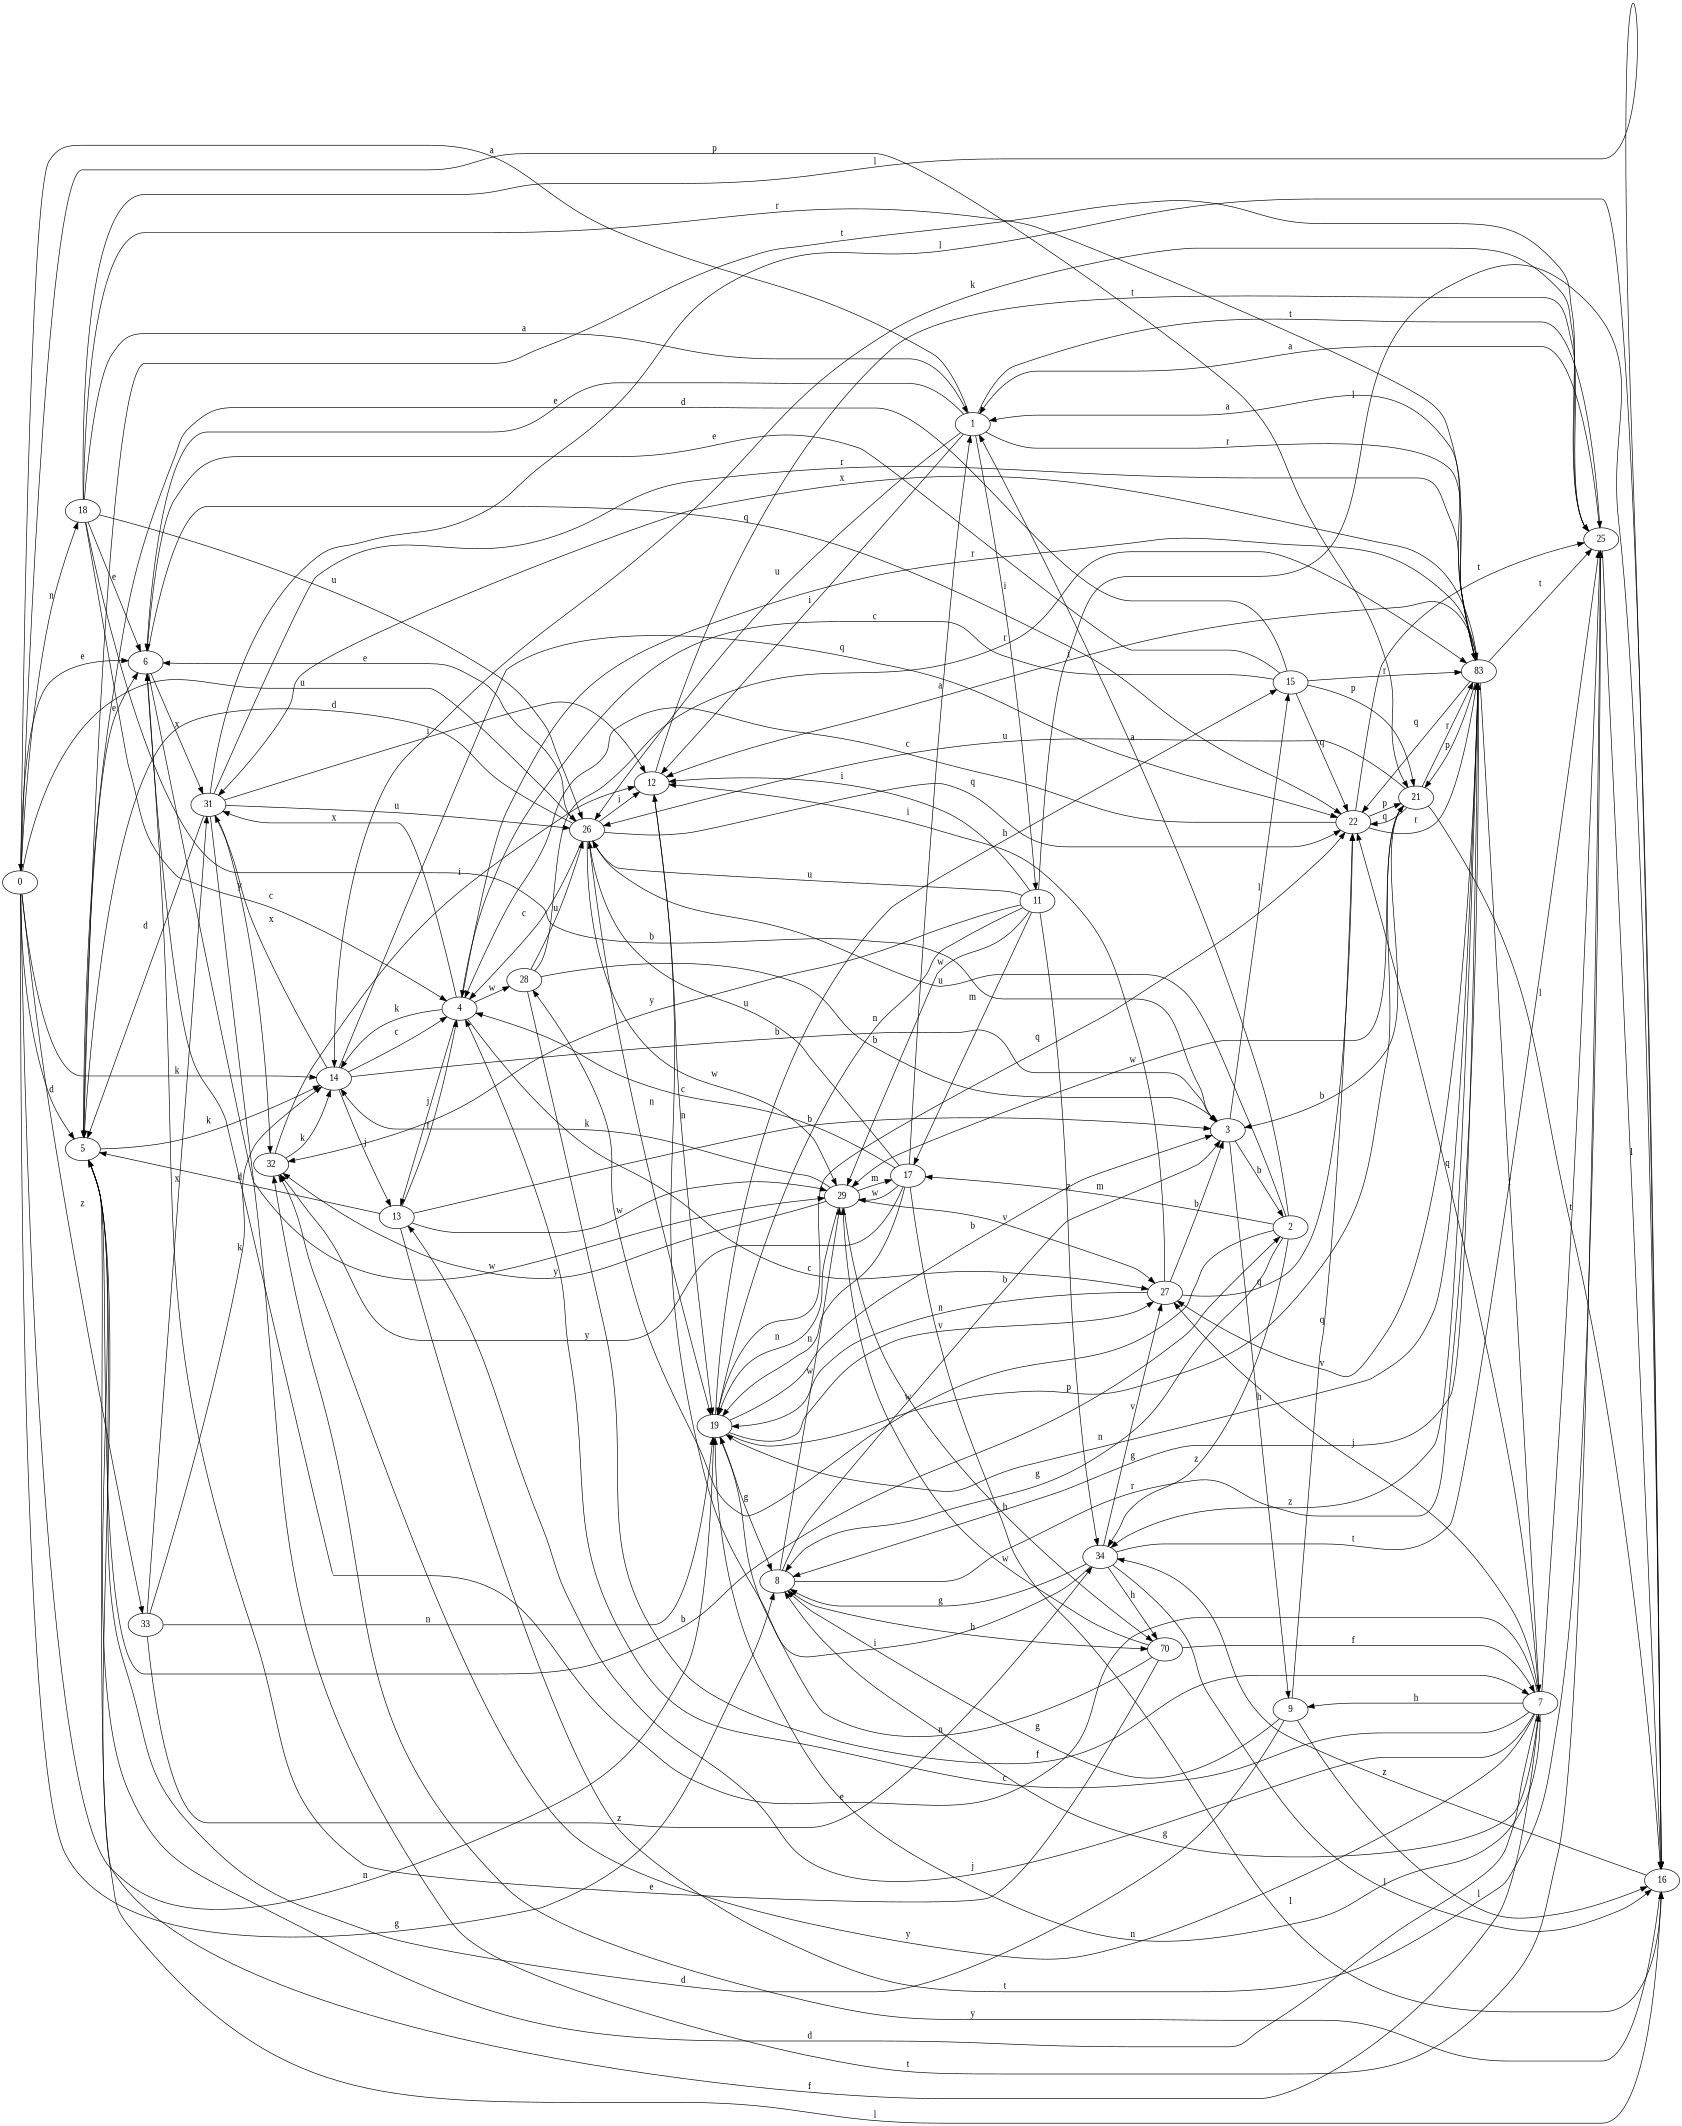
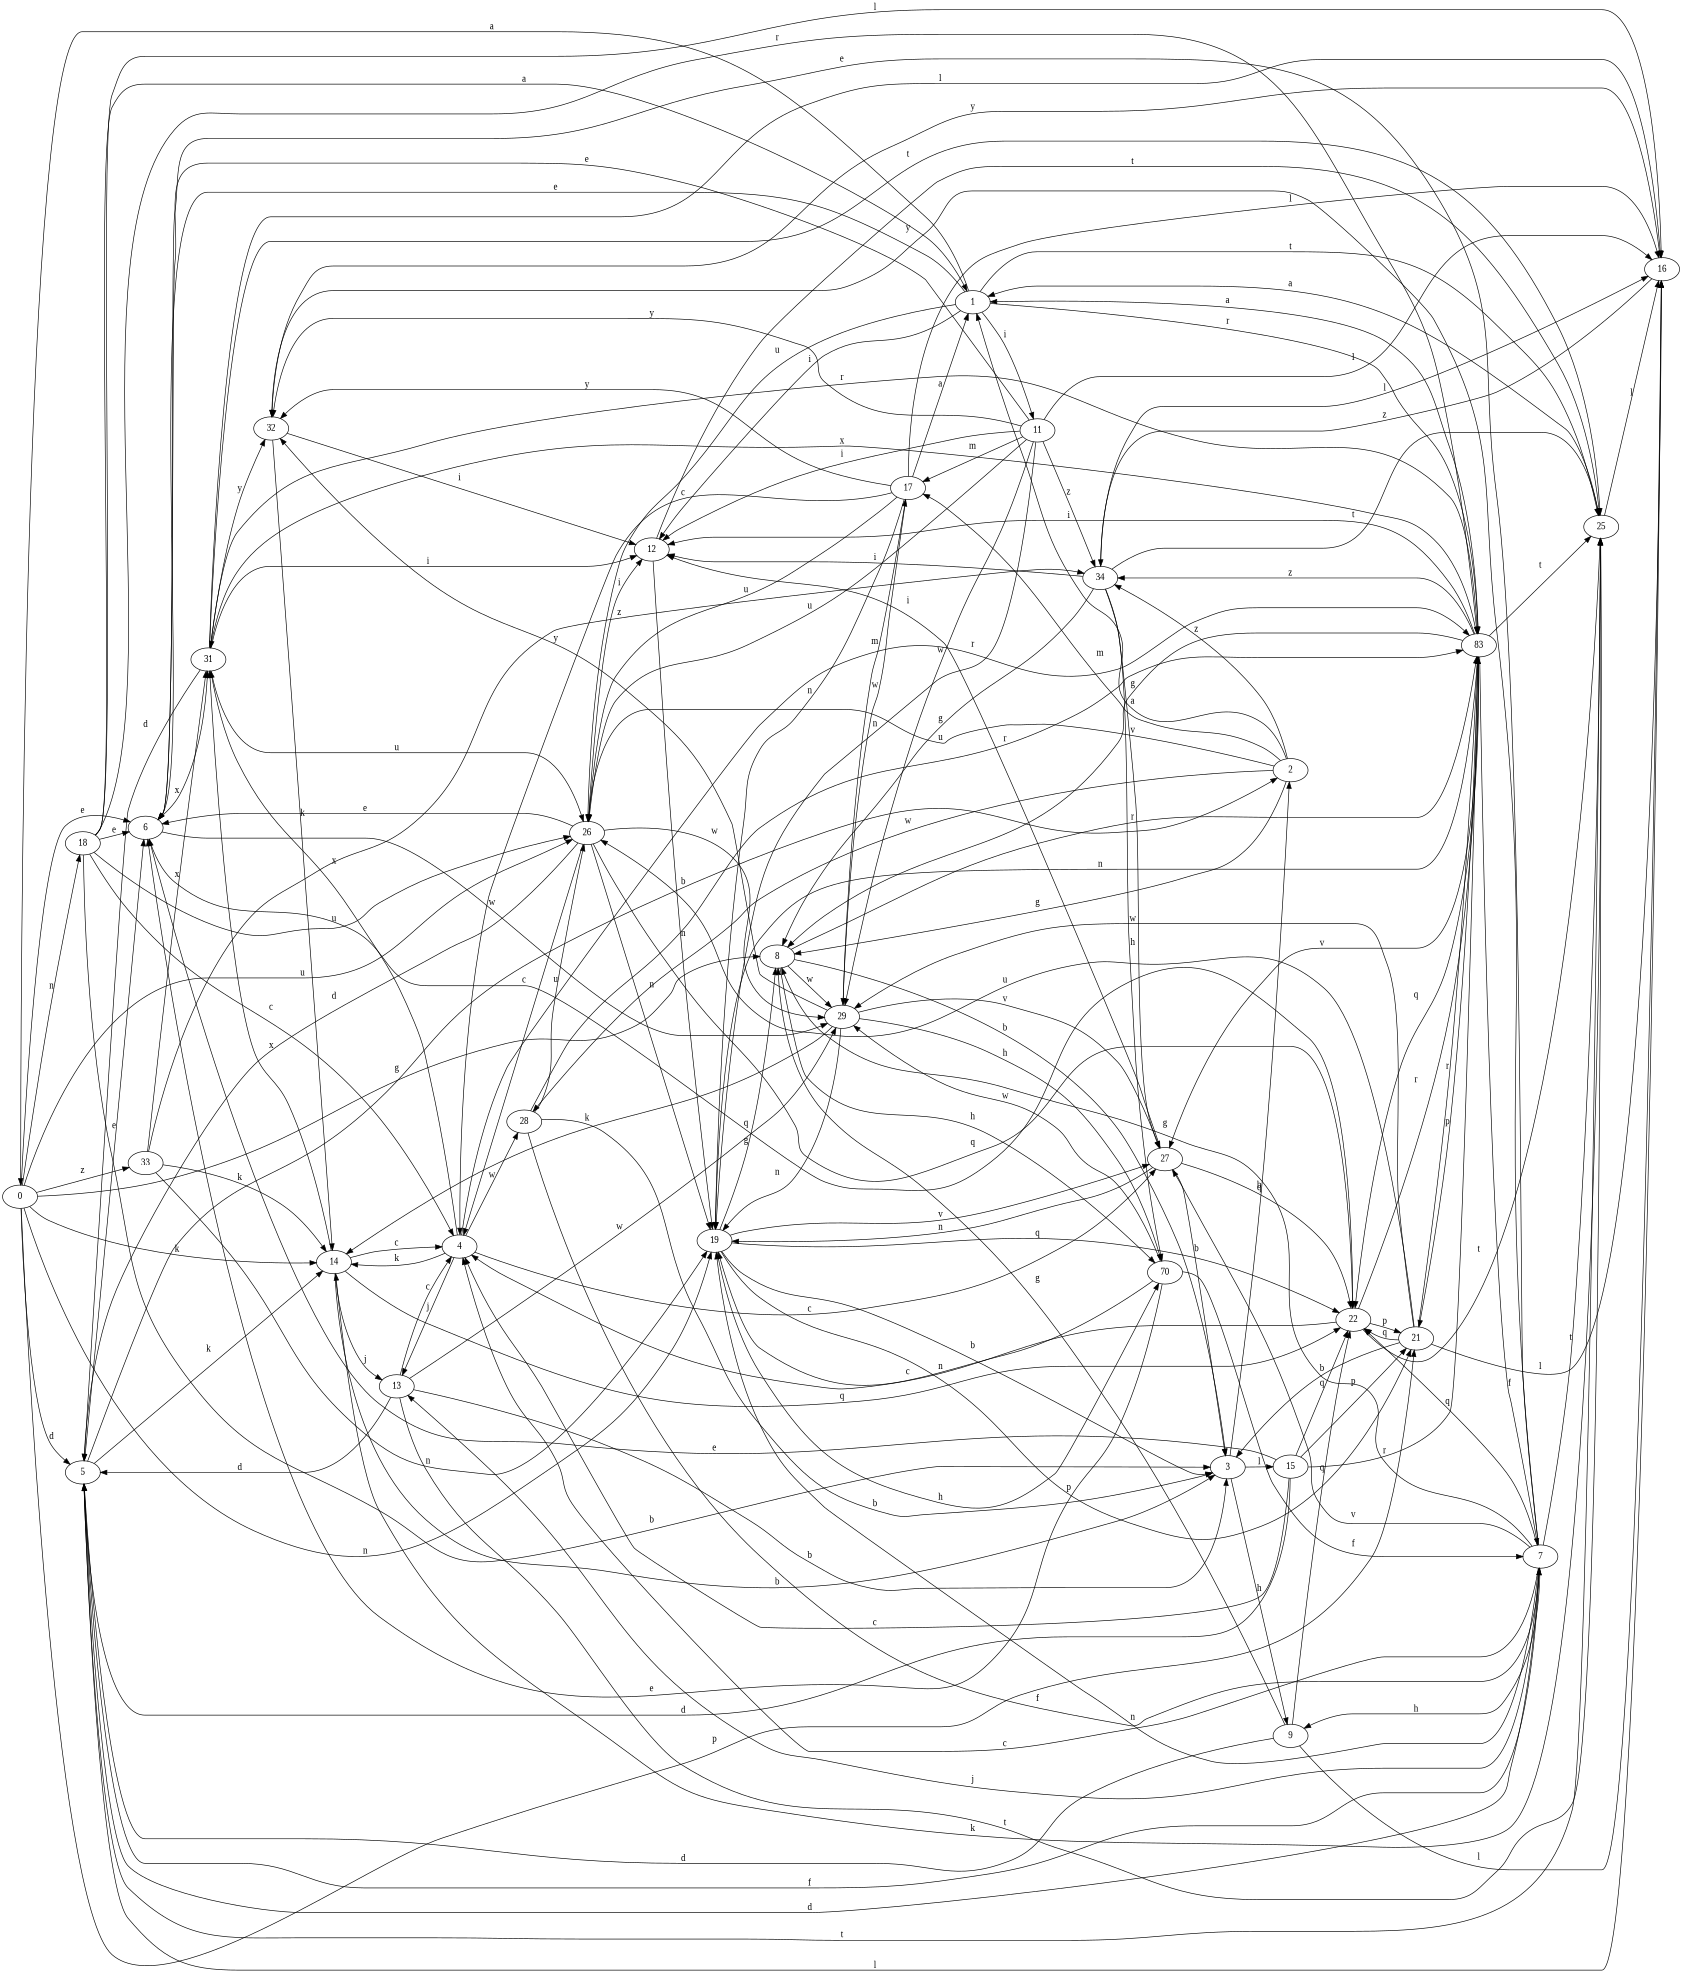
  strict digraph {
    fontname="Liberation Serif"
    rankdir=LR
    node [fontname="Liberation Serif"]
    edge [fontname="Liberation Serif"]
    0
    5
    6
    8
    14
    18
    19
    21
    26
    33
    25
    2
    7
    16
    31
    22
    29
    n18 [label=83]
    3
    n20 [label=70]
    4
    13
    1
    27
    12
    34
    11
    17
    32
    28
    9
    15
    0 -> 5 [label=d]
    0 -> 6 [label=e]
    0 -> 8 [label=g]
    0 -> 14 [label=k]
    0 -> 18 [label=n]
    0 -> 19 [label=n]
    0 -> 21 [label=p]
    0 -> 26 [label=u]
    0 -> 33 [label=z]
    5 -> 6 [label=e]
    5 -> 14 [label=k]
    5 -> 25 [label=t]
    5 -> 2 [label=b]
    5 -> 7 [label=f]
    5 -> 16 [label=l]
    6 -> 31 [label=x]
    6 -> 22 [label=q]
    6 -> 29 [label=w]
    8 -> 29 [label=w]
    8 -> n18 [label=r]
    8 -> 3 [label=b]
    8 -> n20 [label=h]
    14 -> 31 [label=x]
    14 -> 22 [label=q]
    14 -> 3 [label=b]
    14 -> 4 [label=c]
    14 -> 13 [label=j]
    18 -> 6 [label=e]
    18 -> 26 [label=u]
    18 -> 16 [label=l]
    18 -> n18 [label=r]
    18 -> 3 [label=b]
    18 -> 4 [label=c]
    18 -> 1 [label=a]
    19 -> 8 [label=g]
    19 -> 21 [label=p]
    19 -> 22 [label=q]
    19 -> 3 [label=b]
-   19 -> 15 [label=h]
+   19 -> n20 [label=h]
    19 -> 27 [label=v]
    21 -> 26 [label=u]
    21 -> 16 [label=l]
    21 -> 22 [label=q]
    21 -> 29 [label=w]
    21 -> n18 [label=r]
    21 -> 3 [label=b]
    26 -> 5 [label=d]
    26 -> 6 [label=e]
    26 -> 19 [label=n]
    26 -> 22 [label=q]
    26 -> 29 [label=w]
    26 -> 4 [label=c]
    26 -> 12 [label=i]
    33 -> 14 [label=k]
    33 -> 19 [label=n]
    33 -> 31 [label=x]
    33 -> 34 [label=z]
    25 -> 14 [label=k]
    25 -> 16 [label=l]
    25 -> 1 [label=a]
    2 -> 8 [label=g]
    2 -> 26 [label=u]
    2 -> 1 [label=a]
    2 -> 34 [label=z]
    2 -> 17 [label=m]
    2 -> 28 [label=w]
    7 -> 5 [label=d]
    7 -> 6 [label=e]
    7 -> 8 [label=g]
    7 -> 19 [label=n]
    7 -> 25 [label=t]
    7 -> 22 [label=q]
    7 -> 4 [label=c]
    7 -> 13 [label=j]
-   7 -> 27 [label=j]
+   7 -> 27 [label=v]
    7 -> 32 [label=y]
    7 -> 9 [label=h]
    16 -> 34 [label=z]
    16 -> 32 [label=y]
    31 -> 5 [label=d]
    31 -> 26 [label=u]
    31 -> 25 [label=t]
    31 -> 16 [label=l]
    31 -> n18 [label=r]
    31 -> 12 [label=i]
    31 -> 32 [label=y]
    22 -> 21 [label=p]
    22 -> 25 [label=t]
    22 -> n18 [label=r]
    22 -> 4 [label=c]
    29 -> 14 [label=k]
    29 -> 19 [label=n]
    29 -> n20 [label=h]
    29 -> 27 [label=v]
    29 -> 17 [label=m]
    29 -> 32 [label=y]
    n18 -> 8 [label=g]
    n18 -> 19 [label=n]
    n18 -> 21 [label=p]
    n18 -> 25 [label=t]
    n18 -> 7 [label=f]
    n18 -> 31 [label=x]
    n18 -> 22 [label=q]
    n18 -> 1 [label=a]
    n18 -> 27 [label=v]
    n18 -> 12 [label=i]
    n18 -> 34 [label=z]
    3 -> 2 [label=b]
    3 -> 9 [label=h]
    3 -> 15 [label=l]
    n20 -> 6 [label=e]
    n20 -> 19 [label=n]
    n20 -> 7 [label=f]
    n20 -> 29 [label=w]
    4 -> 14 [label=k]
    4 -> 31 [label=x]
    4 -> n18 [label=r]
    4 -> 13 [label=j]
    4 -> 27 [label=c]
    4 -> 28 [label=w]
    13 -> 5 [label=d]
    13 -> 25 [label=t]
    13 -> 29 [label=w]
    13 -> 3 [label=b]
-   13 -> 4 [label=f]
+   13 -> 4 [label=c]
    1 -> 0 [label=a]
    1 -> 6 [label=e]
    1 -> 26 [label=u]
    1 -> 25 [label=t]
    1 -> n18 [label=r]
    1 -> 12 [label=i]
    1 -> 11 [label=i]
    27 -> 19 [label=n]
    27 -> 22 [label=q]
    27 -> 3 [label=b]
    27 -> 12 [label=i]
    12 -> 19 [label=n]
    12 -> 25 [label=t]
    34 -> 8 [label=g]
    34 -> 25 [label=t]
    34 -> 16 [label=l]
    34 -> n20 [label=h]
    34 -> 27 [label=v]
    34 -> 12 [label=i]
+   11 -> 6 [label=e]
    11 -> 19 [label=n]
    11 -> 26 [label=u]
    11 -> 16 [label=l]
    11 -> 29 [label=w]
    11 -> 12 [label=i]
    11 -> 34 [label=z]
    11 -> 17 [label=m]
    11 -> 32 [label=y]
    17 -> 19 [label=n]
    17 -> 26 [label=u]
    17 -> 16 [label=l]
    17 -> 29 [label=w]
    17 -> 4 [label=c]
    17 -> 1 [label=a]
    17 -> 32 [label=y]
    32 -> 14 [label=k]
    32 -> 12 [label=i]
    28 -> 26 [label=u]
    28 -> 7 [label=f]
    28 -> n18 [label=r]
    28 -> 3 [label=b]
    9 -> 5 [label=d]
    9 -> 8 [label=g]
    9 -> 16 [label=l]
    9 -> 22 [label=q]
    15 -> 5 [label=d]
    15 -> 6 [label=e]
    15 -> 21 [label=p]
    15 -> 22 [label=q]
    15 -> n18 [label=r]
    15 -> 4 [label=c]
  }
